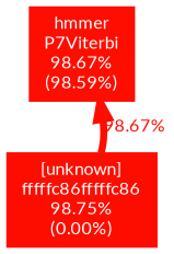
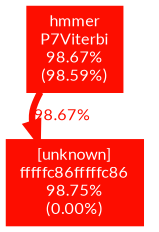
  digraph {
    fontname=Lato
    nodesep=0.125
    ranksep=0.25
    node [fontcolor="#ffffff" fontname=Lato fontsize=10.00 shape=box style=filled]
    n1 [color="#fd0e00" height=0 label="hmmer\nP7Viterbi\n98.67%\n(98.59%)" width=0]
    n2 [color="#fd0d00" height=0 label="[unknown]\nfffffc86fffffc86\n98.75%\n(0.00%)" width=0]
-   n2 -> n1 [arrowsize=0.99 color="#fd0e00" fontcolor="#fd0e00" fontname=Lato fontsize=10.00 label="98.67%" labeldistance=3.95 penwidth=3.95]
+   n1 -> n2 [arrowsize=0.99 color="#fd0e00" fontcolor="#fd0e00" fontname=Lato fontsize=10.00 label="98.67%" labeldistance=3.95 penwidth=3.95]
  }
